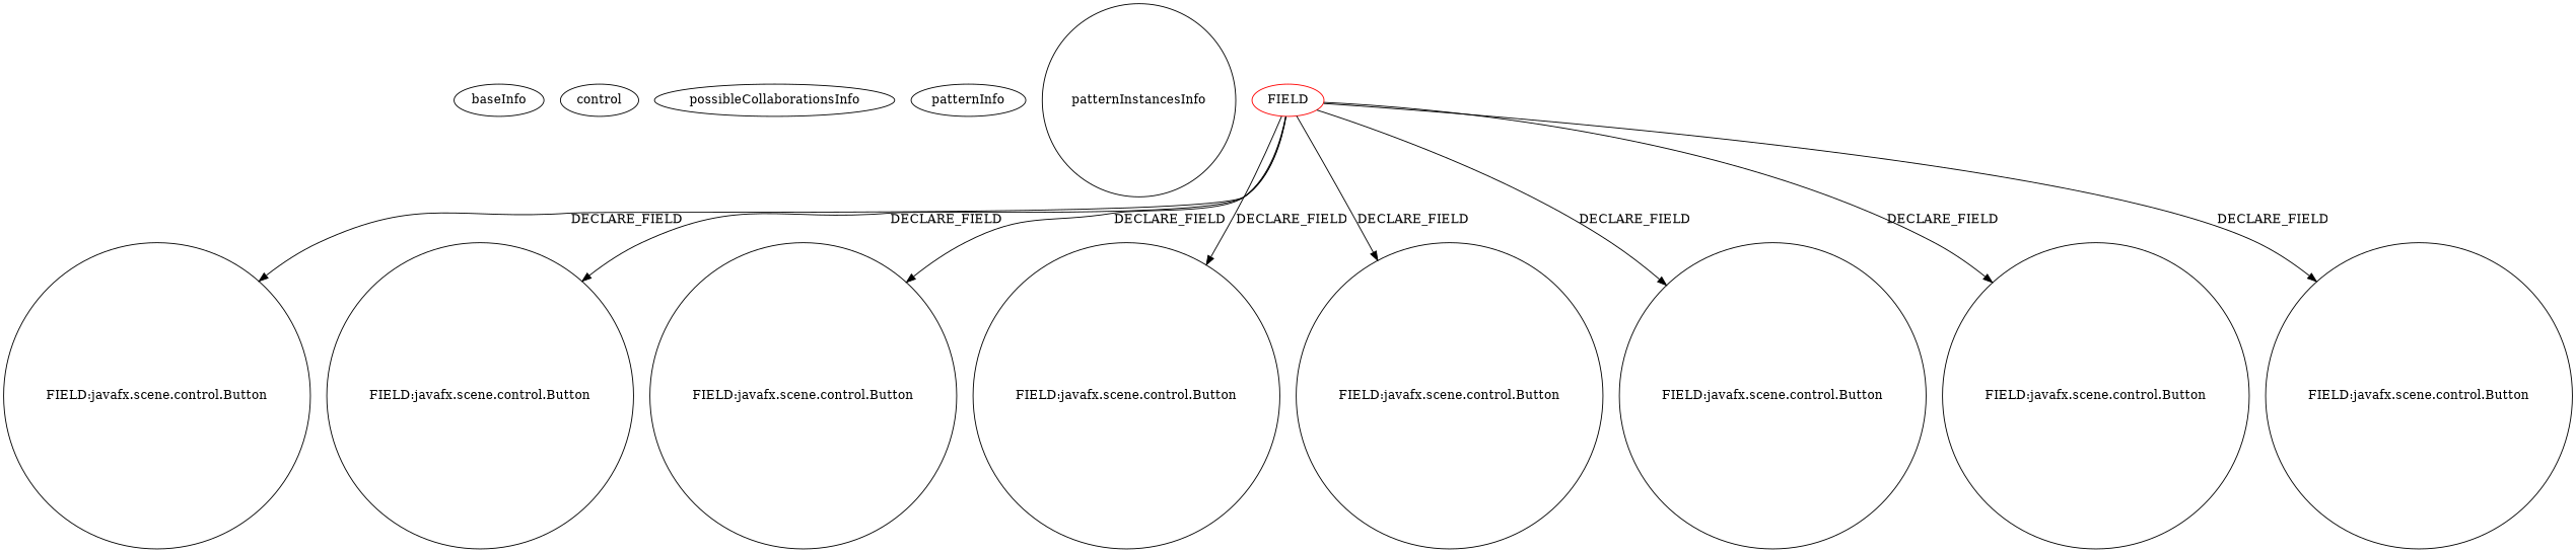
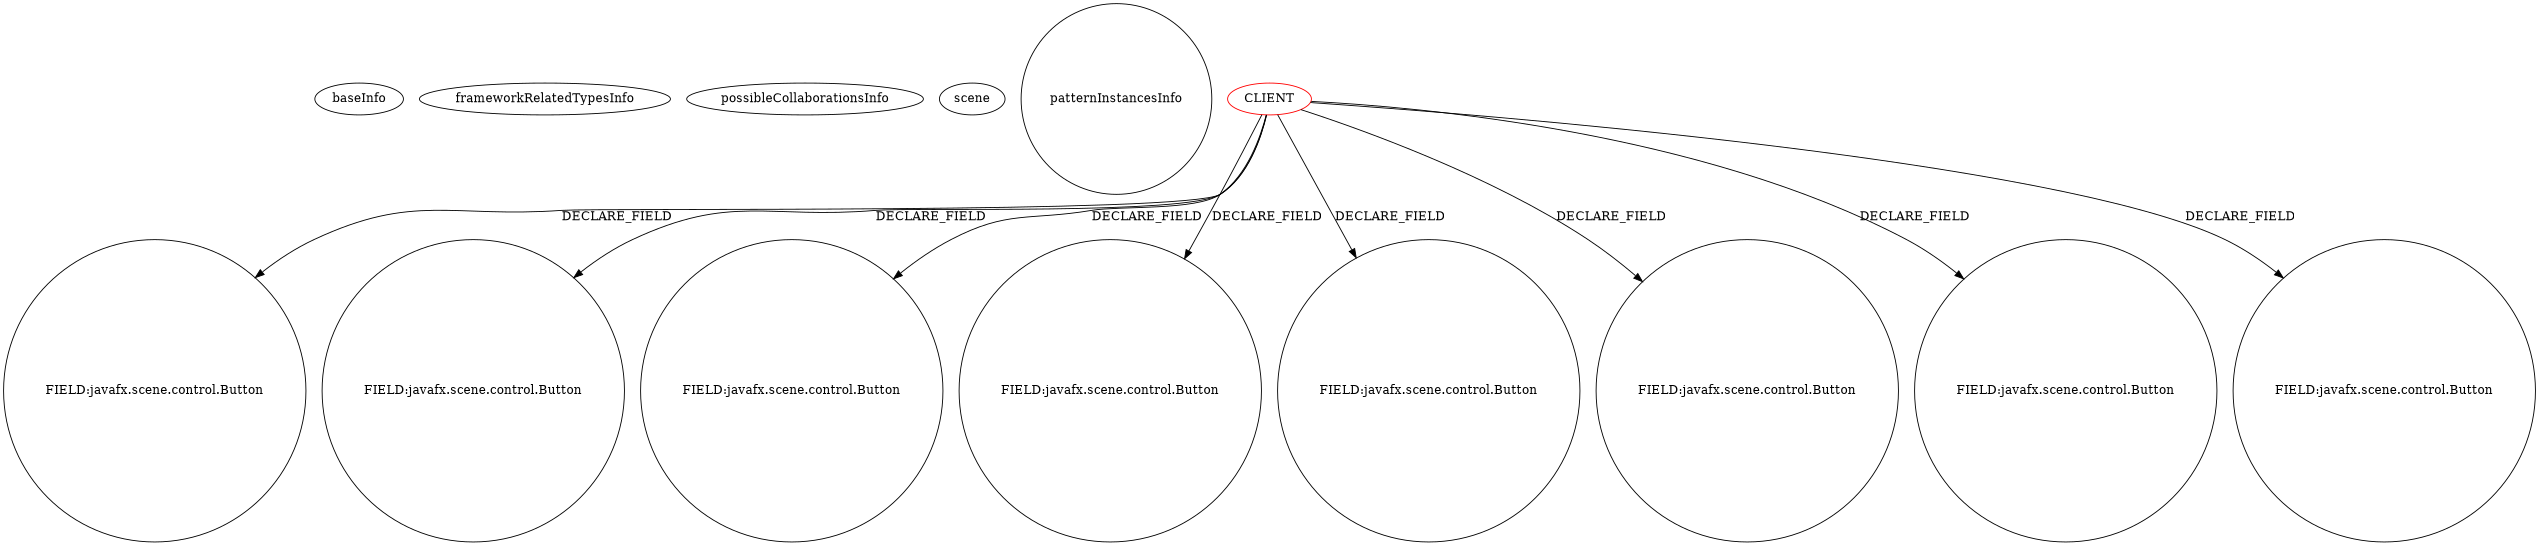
  digraph {
    node [shape=circle isFrameworkType=false vertexType=FIELD_DECLARATION]
    baseInfo [category=pattern graphId=105 isAnonymous=false possibleRelation=false shape="" isFrameworkType="" vertexType=""]
-   frameworkRelatedTypesInfo [label=control shape="" isFrameworkType="" vertexType=""]
+   frameworkRelatedTypesInfo [shape="" isFrameworkType="" vertexType=""]
    possibleCollaborationsInfo [shape="" isFrameworkType="" vertexType=""]
-   patternInfo [frequency=11.0 patternRootClient=0 shape="" isFrameworkType="" vertexType=""]
+   patternInfo [frequency=11.0 patternRootClient=0 label=scene shape="" isFrameworkType="" vertexType=""]
    patternInstancesInfo [0="weltensturm-milca~/weltensturm-milca/milca-master/src/milca/GUI.java~GUI~4747" 1="hock323-eventManager~/hock323-eventManager/EventManager-master/src/eventManager/controller/pokerTournament/TournamentController.java~TournamentController~3009" 10="RomeoGolf-BC~/RomeoGolf-BC/BC-master/src/romeogolf/bc/MainController.java~MainController~1142" 2="candybibby-Snake~/candybibby-Snake/Snake-master/src/graphicsJavaFX/Controller.java~Controller~2239" 3="weltensturm-milca~/weltensturm-milca/milca-master/src/milca/GUIController.java~GUIController~4745" 4="iloop-kiosk-KIOSK-Project~/iloop-kiosk-KIOSK-Project/KIOSK-Project-master/src/oit/iloop/kiosk/kiosk_examination/ExaminationMainController.java~ExaminationMainController~3122" 5="dony1990-ProsDesktop~/dony1990-ProsDesktop/ProsDesktop-master/src/nicon/NiconDesktop/guifx/NiconNavigator/NavegadorController.java~NavegadorController~2563" 6="diogocs1-FPessoais~/diogocs1-FPessoais/FPessoais-master/FinancasPessoais/src/app/controllers/HomeController.java~HomeController~2490" 7="walker-clint-AIProj3~/walker-clint-AIProj3/AIProj3-master/src/application/GameBoardController.java~GameBoardController~4712" 8="Dahwar-Calculator~/Dahwar-Calculator/Calculator-master/src/fr/alsace/lacroix/calculator/SampleController.java~SampleController~308" 9="bianconejo-CEFX~/bianconejo-CEFX/CEFX-master/src/cefx/CEPrincipalController.java~CEPrincipalController~2114" isFrameworkType="" vertexType=""]
    n6 [label="FIELD:javafx.scene.control.Button"]
-   n7 [color=red label=FIELD vertexType=ROOT_CLIENT_CLASS_DECLARATION shape=""]
+   n7 [color=red label=CLIENT vertexType=ROOT_CLIENT_CLASS_DECLARATION shape=""]
    n8 [label="FIELD:javafx.scene.control.Button"]
    n9 [label="FIELD:javafx.scene.control.Button"]
    n10 [label="FIELD:javafx.scene.control.Button"]
    n11 [label="FIELD:javafx.scene.control.Button"]
    n12 [label="FIELD:javafx.scene.control.Button"]
    n13 [label="FIELD:javafx.scene.control.Button"]
    n14 [label="FIELD:javafx.scene.control.Button"]
    n7 -> n6 [label=DECLARE_FIELD]
    n7 -> n8 [label=DECLARE_FIELD]
    n7 -> n9 [label=DECLARE_FIELD]
    n7 -> n10 [label=DECLARE_FIELD]
    n7 -> n11 [label=DECLARE_FIELD]
    n7 -> n12 [label=DECLARE_FIELD]
    n7 -> n13 [label=DECLARE_FIELD]
    n7 -> n14 [label=DECLARE_FIELD]
  }
